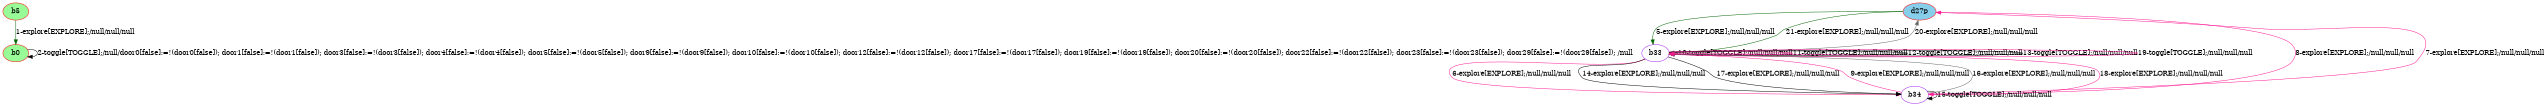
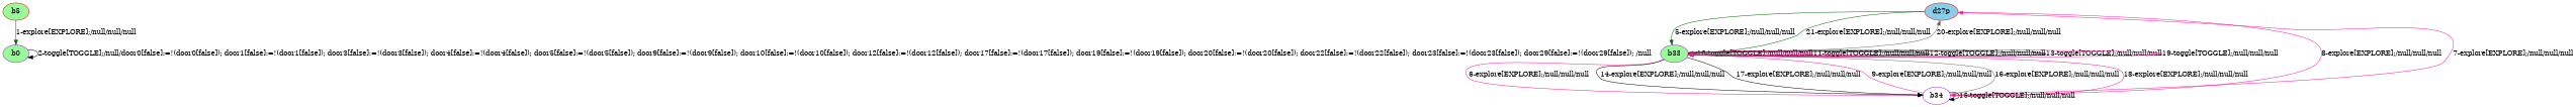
  digraph {
    node [color=red fillcolor=palegreen style=filled]
    edge [color=black]
    n1 [label=b5]
-   b0
+   b0 [color=purple]
    n3 [fillcolor=skyblue label=d27p]
-   b33 [color=purple fillcolor=white]
+   b33 [color=purple]
    b34 [color=purple fillcolor=white]
    n1 -> b0 [color=darkgreen label="1-explore[EXPLORE];/null/null/null"]
    b0 -> b0 [label="2-toggle[TOGGLE];/null/door0[false]:=!(door0[false]); door1[false]:=!(door1[false]); door3[false]:=!(door3[false]); door4[false]:=!(door4[false]); door5[false]:=!(door5[false]); door9[false]:=!(door9[false]); door10[false]:=!(door10[false]); door12[false]:=!(door12[false]); door17[false]:=!(door17[false]); door19[false]:=!(door19[false]); door20[false]:=!(door20[false]); door22[false]:=!(door22[false]); door23[false]:=!(door23[false]); door29[false]:=!(door29[false]); /null"]
    n3 -> b33 [color=darkgreen label="5-explore[EXPLORE];/null/null/null"]
    n3 -> b33 [color=darkgreen label="21-explore[EXPLORE];/null/null/null"]
    n3 -> b34 [color=deeppink label="8-explore[EXPLORE];/null/null/null"]
    b33 -> n3 [color=gray40 label="20-explore[EXPLORE];/null/null/null"]
    b33 -> b33 [label="10-toggle[TOGGLE];/null/null/null"]
    b33 -> b33 [color=deeppink label="11-toggle[TOGGLE];/null/null/null"]
    b33 -> b33 [label="12-toggle[TOGGLE];/null/null/null"]
    b33 -> b33 [label="13-toggle[TOGGLE];/null/null/null"]
    b33 -> b33 [color=deeppink label="19-toggle[TOGGLE];/null/null/null"]
    b33 -> b34 [color=deeppink label="6-explore[EXPLORE];/null/null/null"]
    b33 -> b34 [label="14-explore[EXPLORE];/null/null/null"]
    b33 -> b34 [label="17-explore[EXPLORE];/null/null/null"]
    b34 -> n3 [color=deeppink label="7-explore[EXPLORE];/null/null/null"]
    b34 -> b33 [color=deeppink label="9-explore[EXPLORE];/null/null/null"]
    b34 -> b33 [color=gray40 label="16-explore[EXPLORE];/null/null/null"]
    b34 -> b33 [color=deeppink label="18-explore[EXPLORE];/null/null/null"]
    b34 -> b34 [label="15-toggle[TOGGLE];/null/null/null"]
  }
